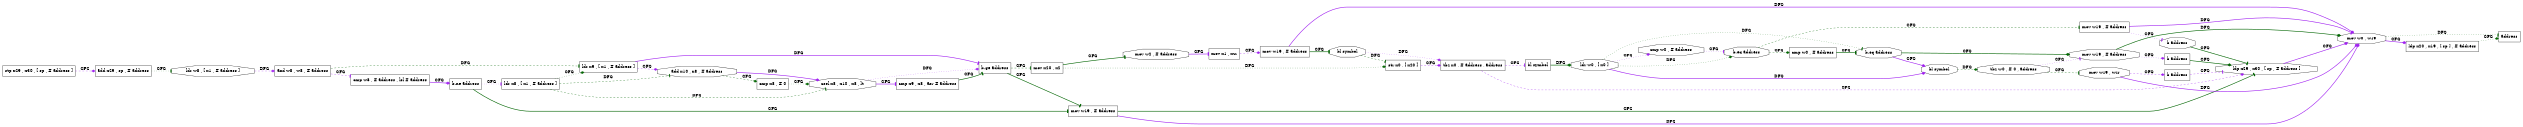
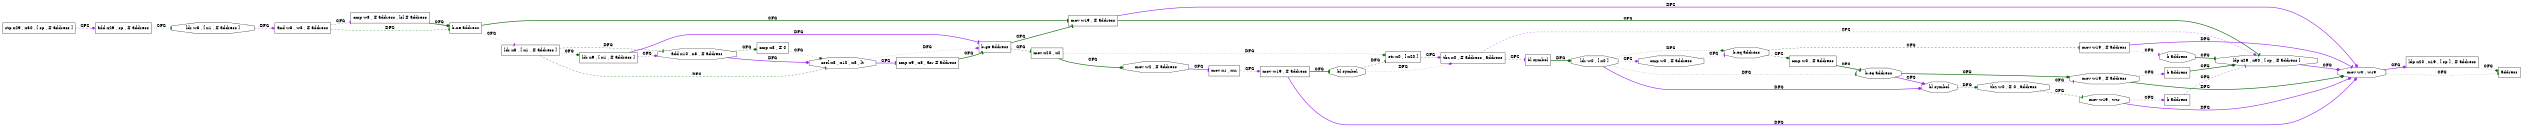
  digraph {
    rankdir=LR
    node [shape=box]
    edge [arrowhead=diamond color=darkgreen style=bold]
    n1 [label="stp x29 , x30 , [ sp , # address ]"]
    n2 [label="add x29 , sp , # address"]
    n3 [label="ldr w8 , [ x1 , # address ]" shape=octagon]
    n4 [label="and w8 , w8 , # address"]
    n5 [label="cmp w8 , # address , lsl # address"]
    n6 [label="b.ne address"]
    n7 [label="mov w19 , # address"]
    n8 [label="ldr x8 , [ x1 , # address ]"]
    n9 [label="ldp x29 , x30 , [ sp , # address ]" shape=octagon]
    n10 [label="mov w0 , w19" shape=octagon]
    n11 [label="ldr x9 , [ x1 , # address ]"]
    n12 [label="add x10 , x8 , # address" shape=octagon]
    n13 [label="csel x8 , x10 , x8 , lt" shape=octagon]
    n14 [label="ldp x20 , x19 , [ sp ] , # address"]
    n15 [label=address]
    n16 [label="b.ge address"]
    n17 [label="cmp x8 , # 0"]
    n18 [label="cmp x9 , x8 , asr # address"]
    n19 [label="mov x20 , x2"]
    n20 [label="mov w2 , # address" shape=octagon]
    n21 [label="str x0 , [ x20 ]"]
    n22 [label="mov x1 , xzr"]
    n23 [label="tbz x0 , # address , address"]
    n24 [label="mov w19 , # address"]
    n25 [label="bl symbol" shape=octagon]
    n26 [label="bl symbol"]
    n27 [label="ldr w0 , [ x0 ]" shape=octagon]
    n28 [label="cmp w0 , # address" shape=octagon]
    n29 [label="b.eq address" shape=octagon]
    n30 [label="b.eq address" shape=octagon]
    n31 [label="bl symbol" shape=octagon]
    n32 [label="mov w19 , # address"]
    n33 [label="cmp w0 , # address"]
    n34 [label="mov w19 , # address" shape=octagon]
    n35 [label="tbz w0 , # 0 , address" shape=octagon]
    n36 [label="b address" shape=octagon]
    n37 [label="b address"]
    n38 [label="mov w19 , wzr" shape=octagon]
    n39 [label="b address"]
    n1 -> n2 [color=purple label=CFG style=dashed]
    n2 -> n3 [arrowhead=tee label=CFG style=dotted]
    n3 -> n4 [color=purple label=DFG style=dashed]
    n4 -> n5 [arrowhead=tee color=purple label=CFG style=dashed]
-   n4 -> n11 [arrowhead=tee label=DFG style=dashed]
-   n5 -> n6 [color=purple label=CFG]
+   n4 -> n6 [arrowhead=tee label=DFG style=dashed]
+   n5 -> n6 [label=CFG]
    n6 -> n7 [arrowhead=tee label=CFG]
    n6 -> n8 [arrowhead=tee color=purple label=CFG style=dotted]
    n7 -> n9 [arrowhead=tee label=CFG]
    n7 -> n10 [color=purple label=DFG]
    n8 -> n11 [label=CFG style=dotted]
    n8 -> n12 [arrowhead=tee label=DFG style=dashed]
    n8 -> n13 [arrowhead=tee label=DFG style=dashed]
    n9 -> n10 [color=purple label=CFG]
    n10 -> n14 [color=purple label=CFG]
-   n10 -> n15 [arrowhead=tee label=DFG style=dotted]
+   n10 -> n15 [arrowhead=tee label=CFG style=dotted]
    n11 -> n12 [color=purple label=CFG style=dashed]
    n11 -> n16 [arrowhead=tee color=purple label=DFG]
    n12 -> n13 [color=purple label=DFG]
    n12 -> n17 [label=CFG style=dashed]
    n13 -> n16 [color=purple label=DFG style=dotted]
    n13 -> n18 [arrowhead=tee color=purple label=CFG]
    n14 -> n15 [label=CFG style=dotted]
    n16 -> n7 [arrowhead=tee label=CFG]
    n16 -> n19 [arrowhead=tee label=CFG style=dashed]
    n17 -> n13 [label=CFG style=dotted]
    n18 -> n16 [arrowhead=tee label=CFG]
-   n19 -> n20 [arrowhead=tee label=CFG]
+   n19 -> n20 [label=CFG]
    n19 -> n21 [label=DFG style=dotted]
    n20 -> n22 [arrowhead=tee color=purple label=CFG]
    n21 -> n23 [color=purple label=CFG style=dashed]
    n22 -> n24 [color=purple label=CFG style=dashed]
    n23 -> n9 [color=purple label=CFG style=dashed]
    n23 -> n26 [arrowhead=tee color=purple label=CFG style=dashed]
    n24 -> n10 [color=purple label=DFG]
    n24 -> n25 [arrowhead=tee label=CFG]
    n25 -> n21 [arrowhead=tee label=DFG style=dashed]
    n25 -> n23 [color=purple label=DFG style=dotted]
    n26 -> n27 [label=DFG]
    n27 -> n28 [color=purple label=CFG style=dotted]
    n27 -> n29 [label=DFG style=dotted]
    n27 -> n30 [arrowhead=tee label=DFG style=dotted]
    n27 -> n31 [color=purple label=DFG]
    n28 -> n29 [arrowhead=tee color=purple label=CFG style=dotted]
    n29 -> n32 [arrowhead=tee label=CFG style=dashed]
    n29 -> n33 [label=CFG style=dashed]
    n30 -> n31 [color=purple label=CFG]
    n30 -> n34 [label=CFG]
    n31 -> n35 [label=DFG style=dashed]
    n32 -> n10 [arrowhead=tee color=purple label=DFG]
    n32 -> n36 [arrowhead=tee color=purple label=CFG style=dotted]
    n33 -> n30 [arrowhead=tee label=CFG]
    n34 -> n10 [label=DFG]
    n34 -> n37 [color=purple label=CFG style=dotted]
    n35 -> n34 [arrowhead=tee color=purple label=CFG style=dotted]
    n35 -> n38 [arrowhead=tee label=CFG style=dashed]
    n36 -> n9 [arrowhead=tee label=CFG]
    n37 -> n9 [label=CFG]
    n38 -> n10 [color=purple label=DFG]
    n38 -> n39 [color=purple label=CFG style=dashed]
    n39 -> n9 [arrowhead=tee color=purple label=CFG style=dashed]
  }
